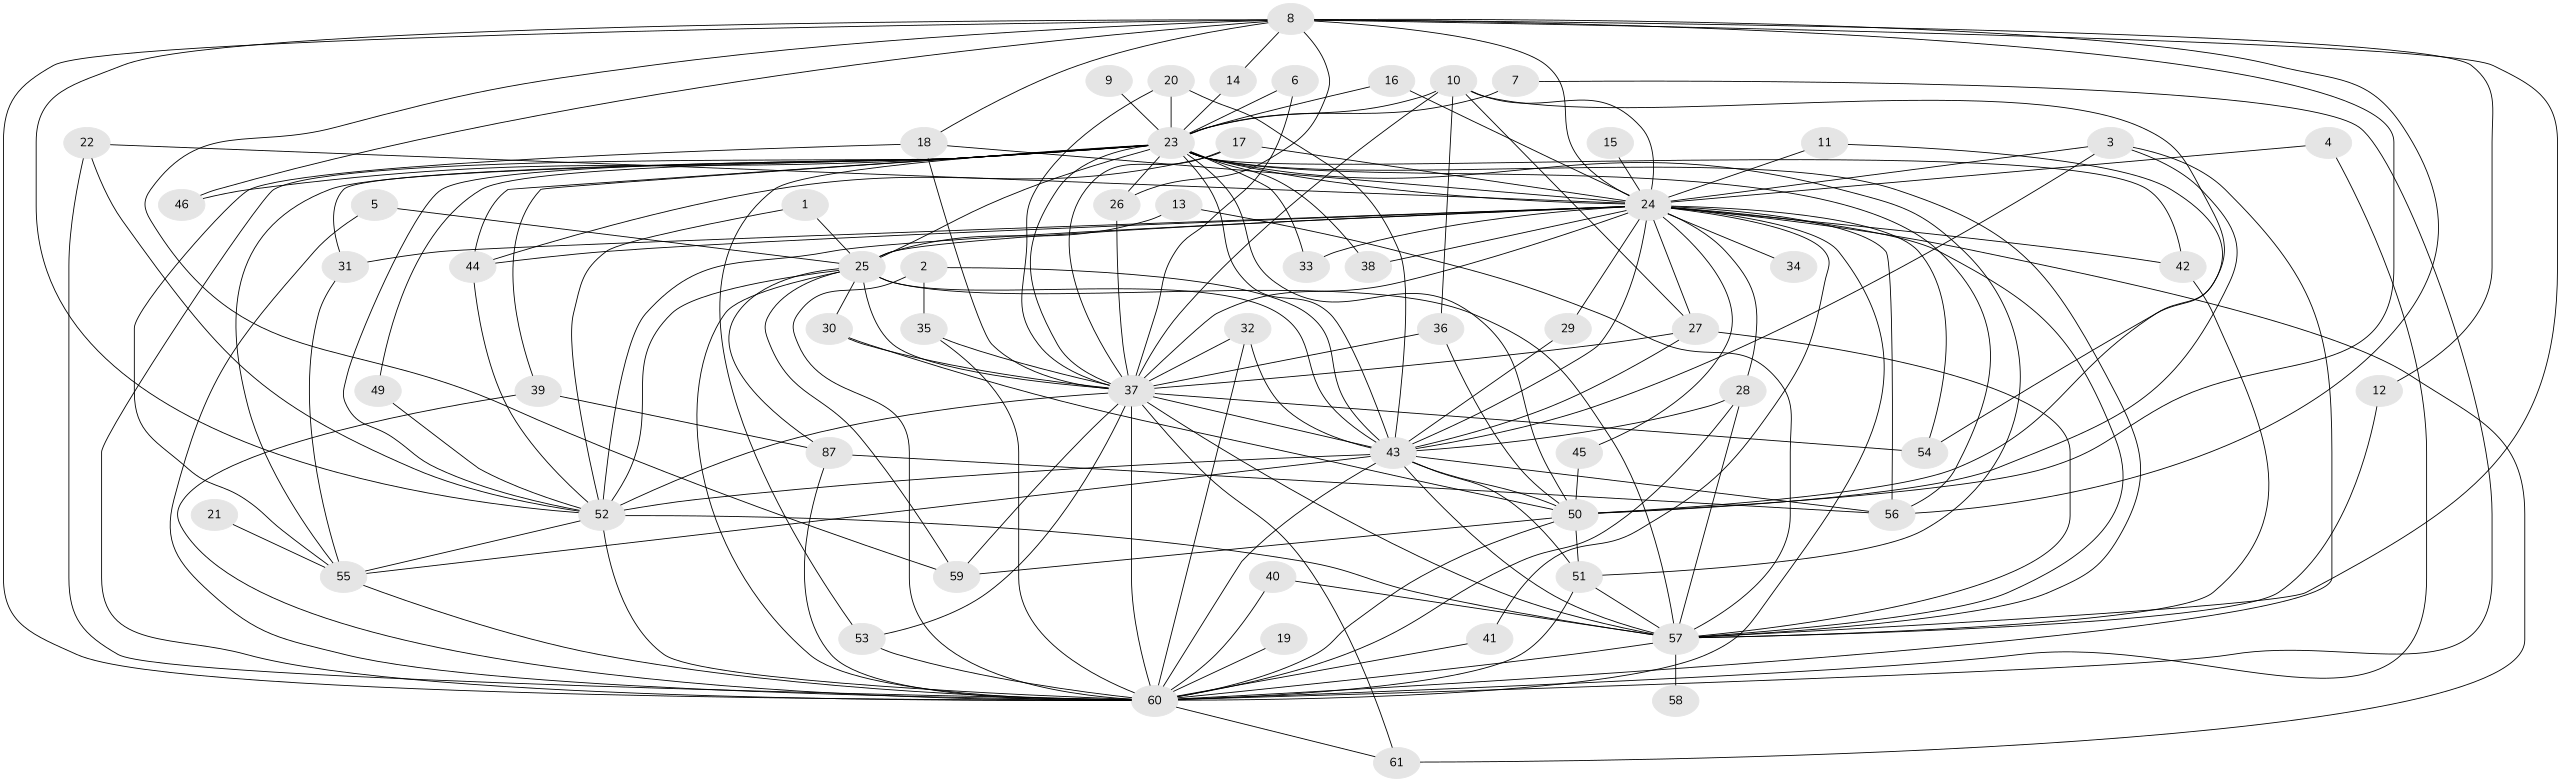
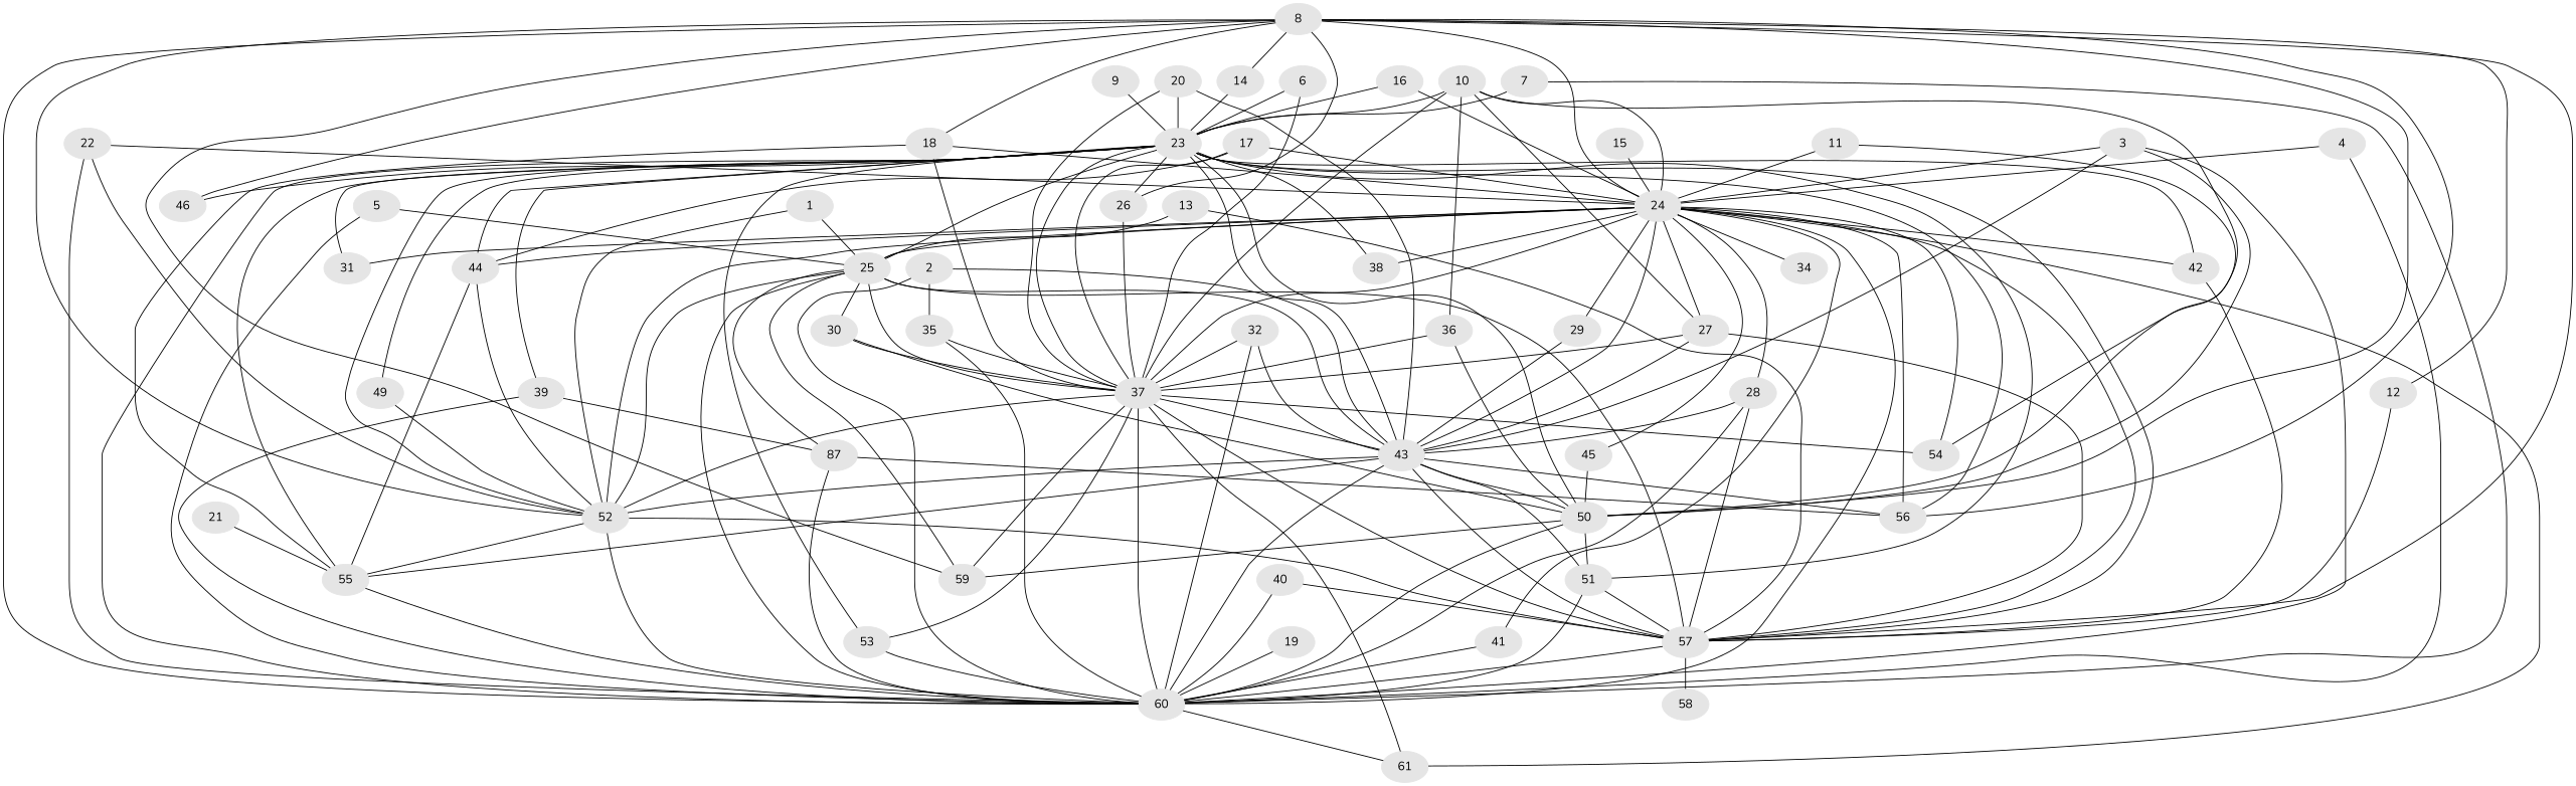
  graph {
    fontname=Nunito
    node [color=gray90 fontname=Nunito style=filled]
    edge [fontname=Nunito weight=1.0]
    1
    25
    52
    43
    60
    37
    57
    59
    30
    n10 [label=87]
    55
    2
    35
    50
    56
    51
    61
    3
    24
    27
    54
    44
    31
-   33
    38
    42
    28
    29
    34
    41
    45
    4
    5
    6
    23
    26
    46
    39
    49
    53
    7
    8
    12
    14
    18
    58
    9
    10
    36
    11
    13
    15
    16
    17
    19
    20
    21
    22
    32
    40
    1 -- 25
    1 -- 52
    25 -- 52
    25 -- 43
    25 -- 60
    25 -- 37
    25 -- 57
    25 -- 59
    25 -- 30
    25 -- n10
    52 -- 60
    52 -- 57
    52 -- 55
    43 -- 52 [weight=2.0]
    43 -- 60
    43 -- 57 [weight=2.0]
    43 -- 55
    43 -- 50
    43 -- 56
    43 -- 51
    60 -- 61
    37 -- 52
    37 -- 43
    37 -- 60 [weight=2.0]
    37 -- 57
    37 -- 59
    37 -- 61
    37 -- 54
    37 -- 53
    57 -- 60 [weight=3.0]
    57 -- 58
    30 -- 37
    30 -- 50
    n10 -- 60 [weight=2.0]
    n10 -- 56
    55 -- 60
    2 -- 43
    2 -- 60
    2 -- 35
    35 -- 60
    35 -- 37
    50 -- 60
    50 -- 59
    50 -- 51
    51 -- 60
    51 -- 57
    3 -- 43
    3 -- 60
    3 -- 50
    3 -- 24
    24 -- 25 [weight=2.0]
    24 -- 52 [weight=2.0]
    24 -- 43 [weight=2.0]
    24 -- 60 [weight=2.0]
    24 -- 37 [weight=2.0]
    24 -- 57 [weight=2.0]
    24 -- 56 [weight=2.0]
    24 -- 61
    24 -- 27
    24 -- 54 [weight=2.0]
    24 -- 44
    24 -- 31
-   24 -- 33
    24 -- 38
    24 -- 42
    24 -- 28
    24 -- 29
    24 -- 34 [weight=2.0]
    24 -- 41
    24 -- 45
    27 -- 43
    27 -- 37
    27 -- 57
    44 -- 52
-   31 -- 55
+   44 -- 55
    42 -- 57
    28 -- 43
    28 -- 60
    28 -- 57
    29 -- 43
    41 -- 60
    45 -- 50
    4 -- 60
    4 -- 24
    5 -- 25
    5 -- 60
    6 -- 37
    6 -- 23
    23 -- 25 [weight=3.0]
    23 -- 52 [weight=2.0]
    23 -- 43 [weight=2.0]
    23 -- 60 [weight=2.0]
    23 -- 37 [weight=2.0]
    23 -- 57 [weight=2.0]
    23 -- 55
    23 -- 50
    23 -- 56
    23 -- 51
-   23 -- 24 [weight=4.0]
    23 -- 44
    23 -- 31
-   23 -- 33
    23 -- 38
    23 -- 42
    23 -- 26
    23 -- 46
    23 -- 39
    23 -- 49
    23 -- 53
    26 -- 37
    39 -- 60
    39 -- n10
    49 -- 52
    53 -- 60 [weight=2.0]
    7 -- 60
    7 -- 23
    8 -- 52
    8 -- 60
    8 -- 57
    8 -- 59 [weight=2.0]
    8 -- 50
    8 -- 56
    8 -- 24 [weight=2.0]
    8 -- 26
    8 -- 46
    8 -- 12
    8 -- 14
    8 -- 18
    12 -- 57
    14 -- 23
    18 -- 37
    18 -- 55
    18 -- 24
    9 -- 23
    10 -- 37
    10 -- 24 [weight=3.0]
    10 -- 27
    10 -- 54
    10 -- 23
    10 -- 36
    36 -- 37
    36 -- 50
    11 -- 50
    11 -- 24
    13 -- 25
    13 -- 57
    15 -- 24
    16 -- 24
    16 -- 23
    17 -- 37
    17 -- 24 [weight=2.0]
    17 -- 44
    19 -- 60
    20 -- 43
    20 -- 37
    20 -- 23 [weight=2.0]
    21 -- 55
    22 -- 52
    22 -- 60
    22 -- 24
    32 -- 43
    32 -- 60
    32 -- 37
    40 -- 60
    40 -- 57
  }
